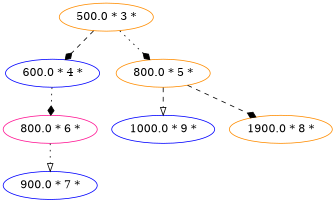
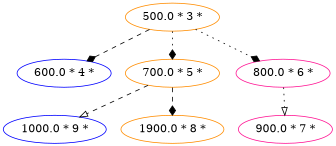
  digraph {
    node [color=darkorange]
    edge [arrowhead=diamond style=dashed]
    n1 [label="500.0 * 3 *"]
    n2 [color=blue label="600.0 * 4 *"]
-   n3 [label="800.0 * 5 *"]
+   n3 [label="700.0 * 5 *"]
    n4 [color=deeppink label="800.0 * 6 *"]
    n5 [color=blue label="1000.0 * 9 *"]
    n6 [label="1900.0 * 8 *"]
-   n7 [color=blue label="900.0 * 7 *"]
+   n7 [color=deeppink label="900.0 * 7 *"]
    n1 -> n2
    n1 -> n3 [style=dotted]
-   n2 -> n4 [style=dotted]
+   n1 -> n4 [style=dotted]
    n3 -> n5 [arrowhead=onormal]
    n3 -> n6
    n4 -> n7 [arrowhead=onormal style=dotted]
  }
